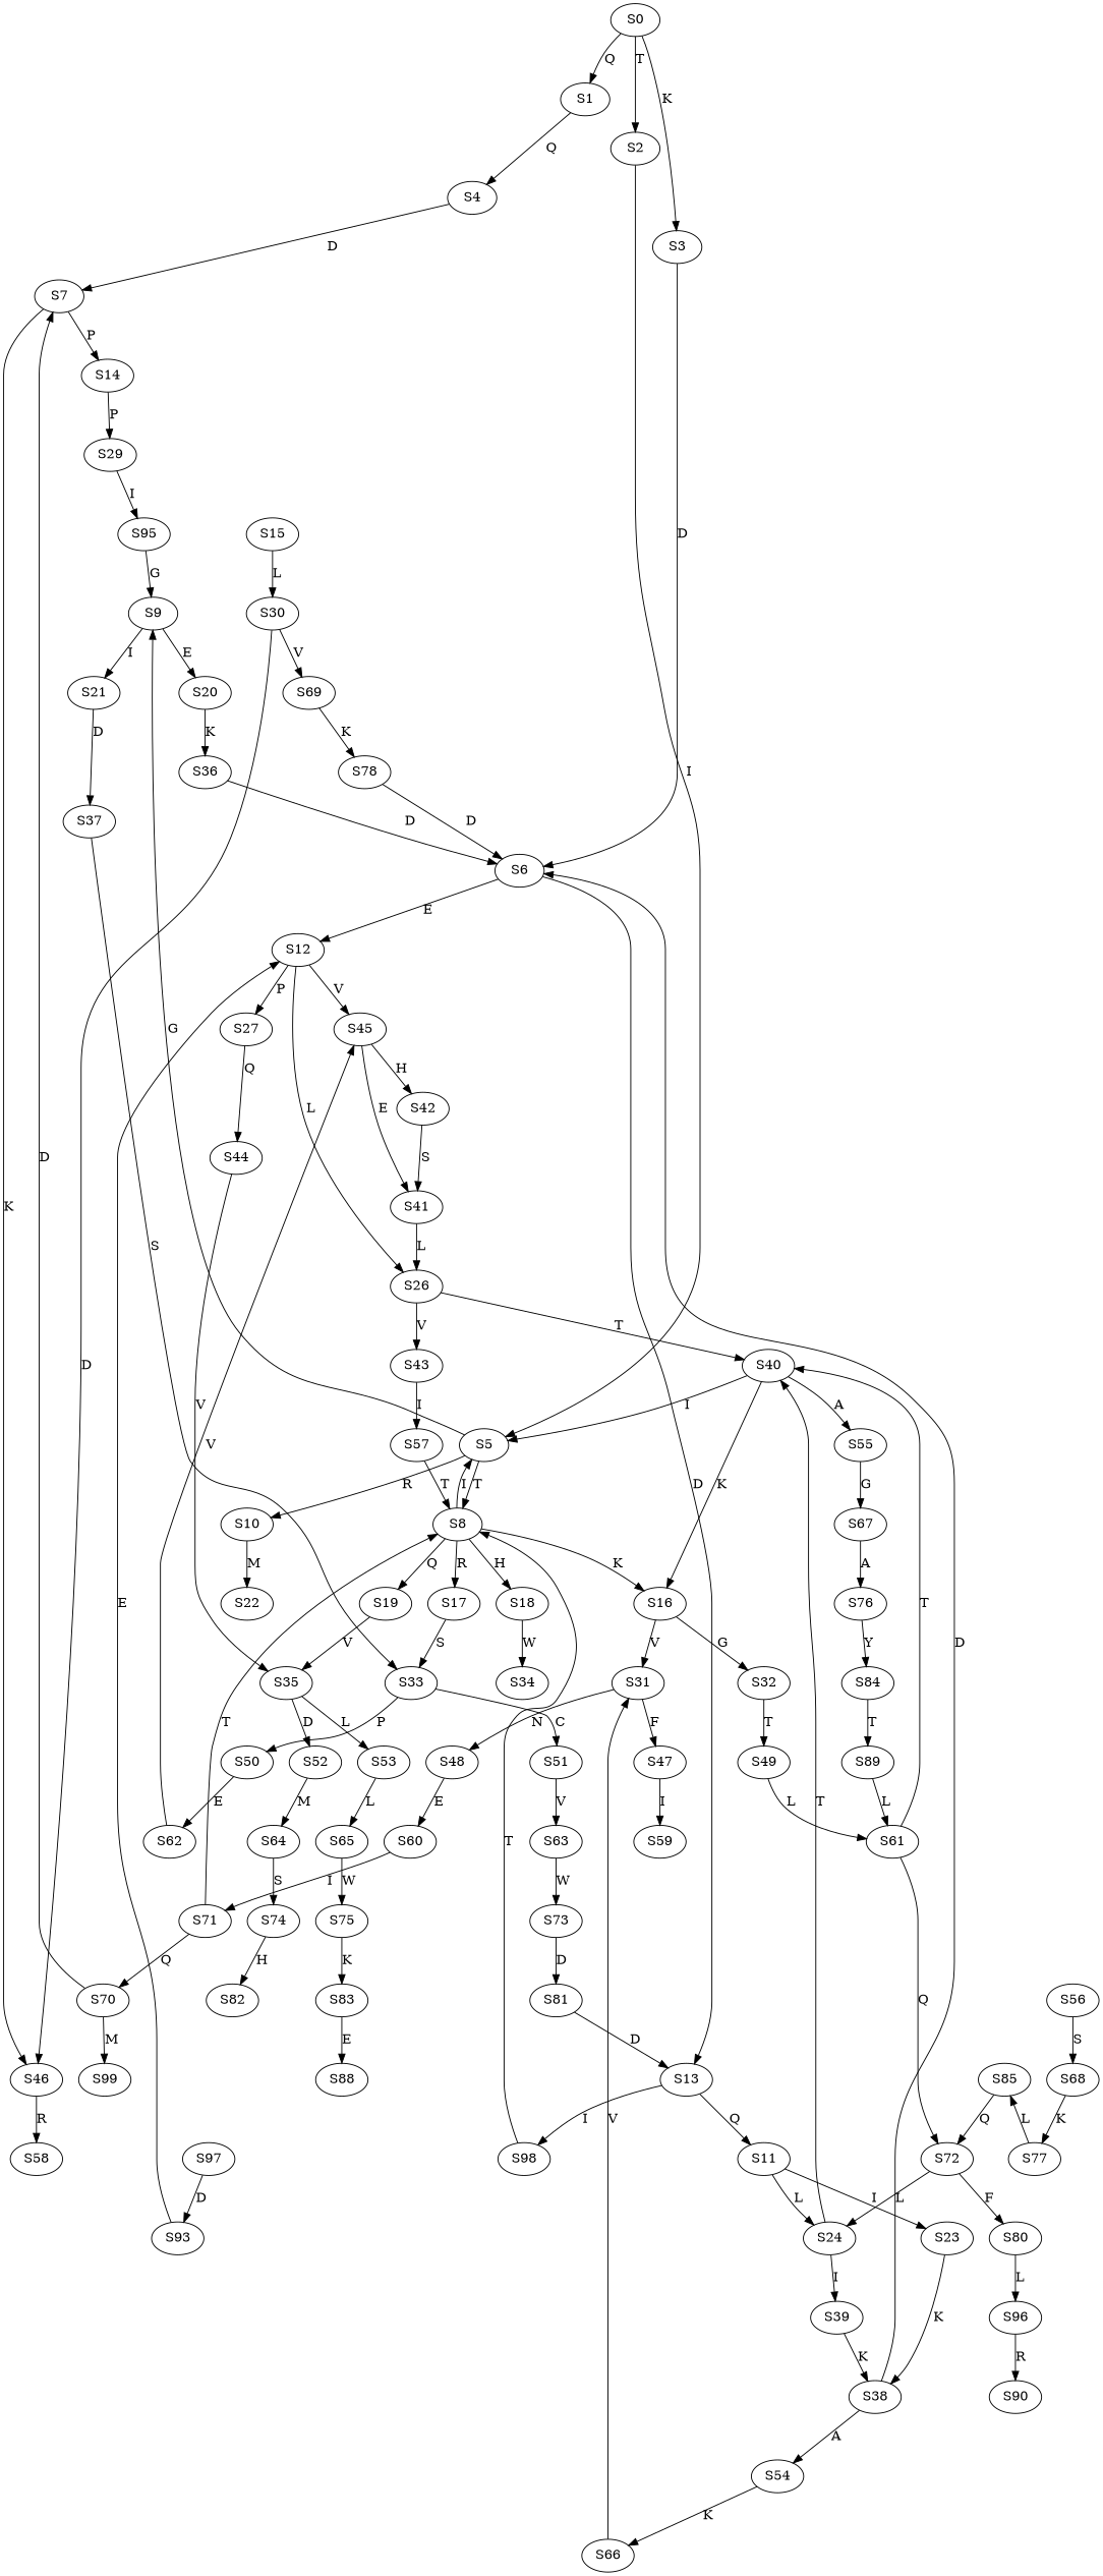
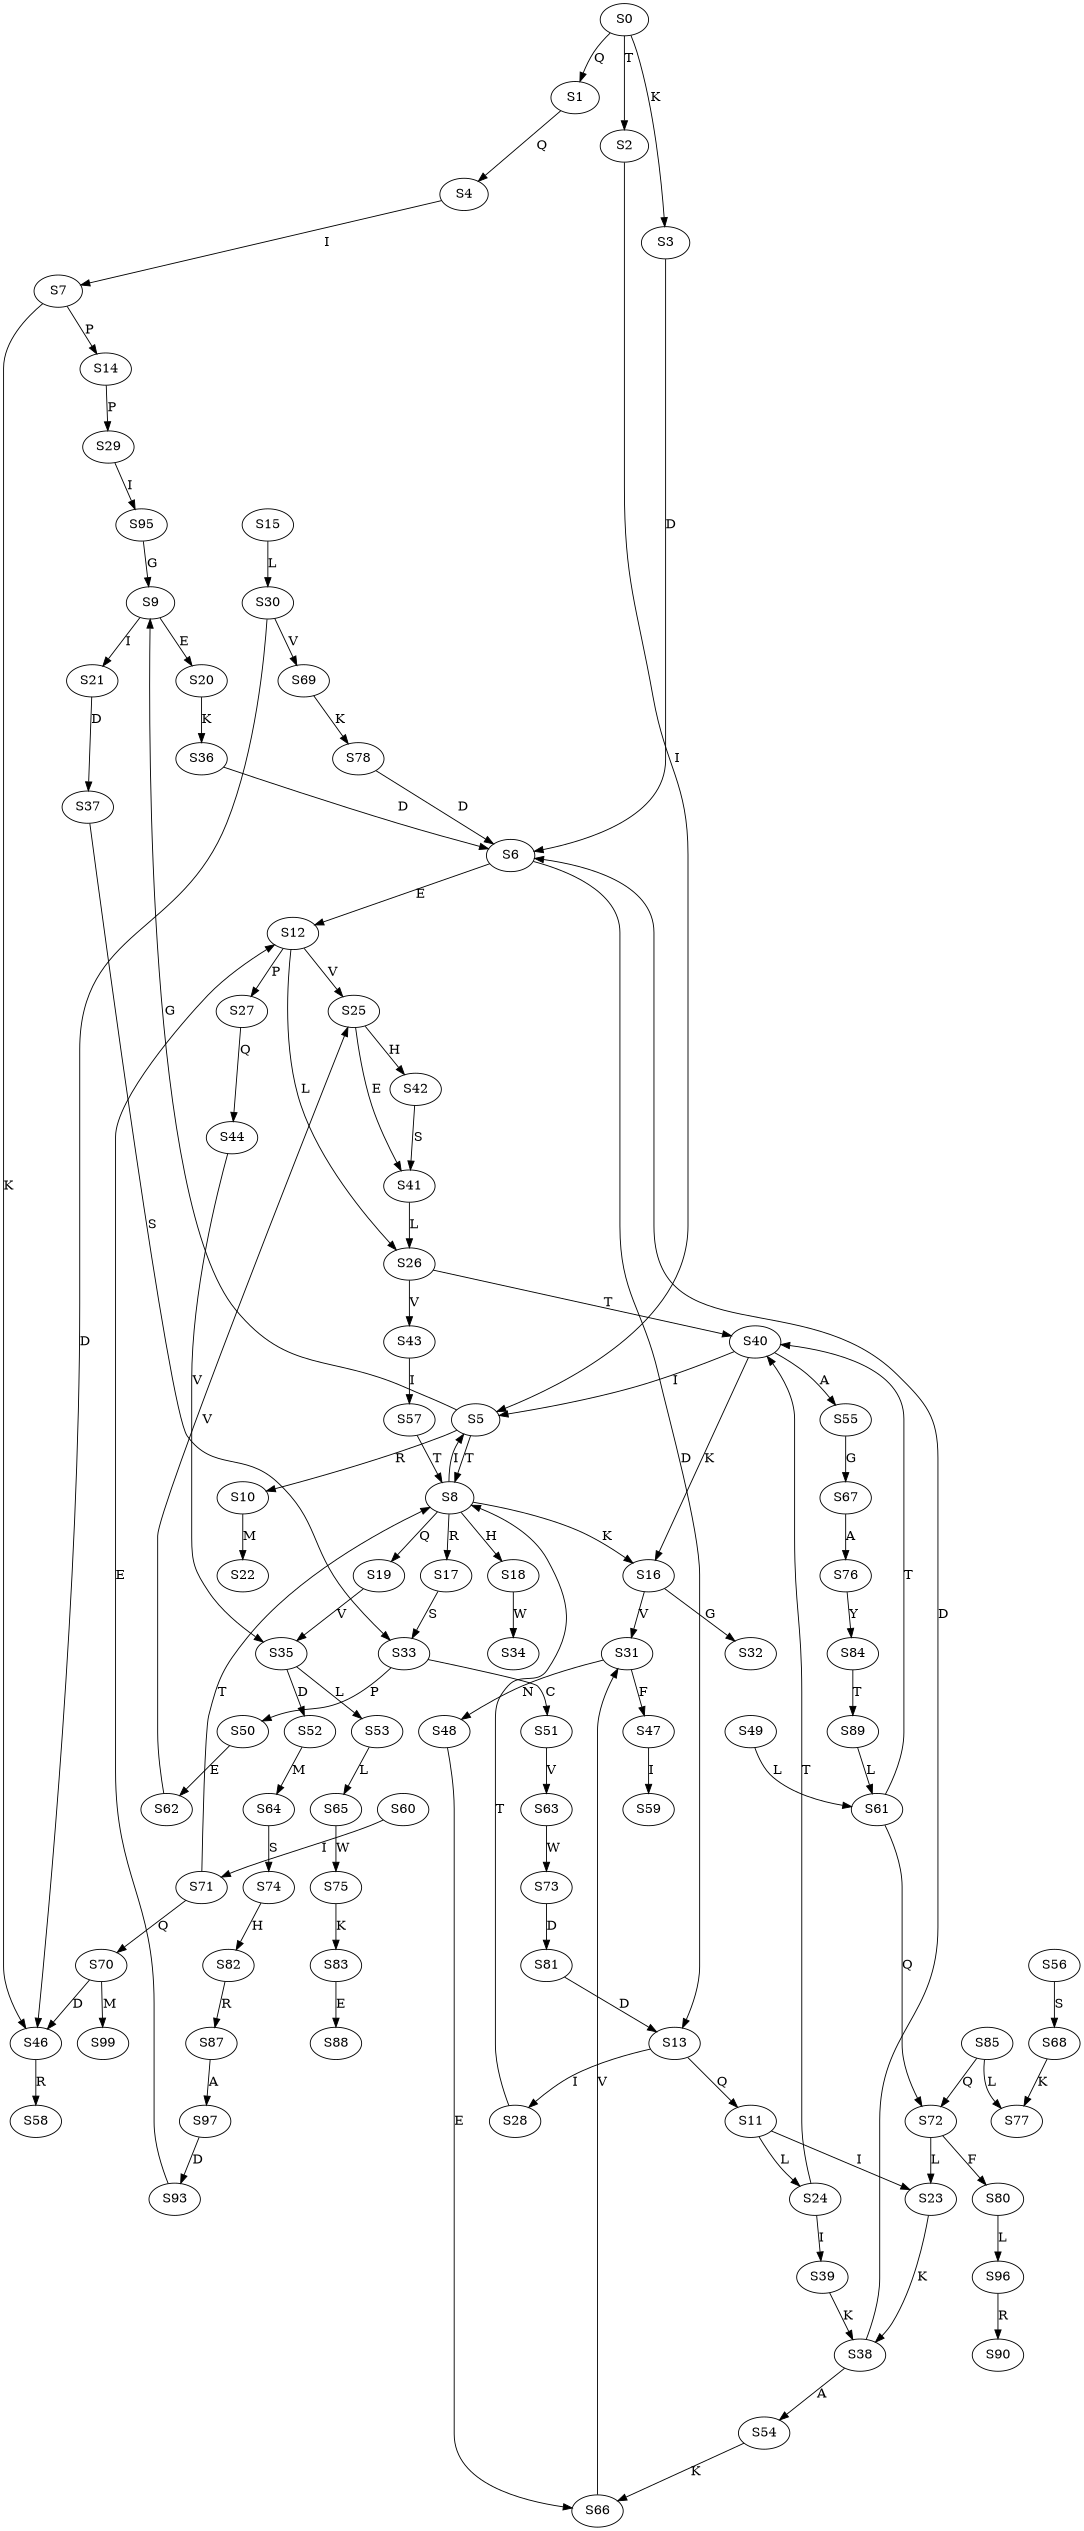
  strict digraph {
    S0
    S1
    S2
    S3
    S4
    S5
    S6
    S7
    S8
    S9
    S10
    S12
    S13
    S14
    S46
    S16
    S17
    S18
    S19
    S20
    S21
    S22
    S11
    S23
    S24
-   S25 [label=S45]
+   S25
    S26
    S27
-   S28 [label=S98]
+   S28
    S29
    S15
    S30
    S31
    S32
    S33
    S34
    S35
    S36
    S37
    S38
    S39
    S40
    S41
    S42
    S43
    S44
    n47 [label=S95]
    S69
    S47
    S48
    S49
    S50
    S51
    S52
    S53
    S54
    S55
    S57
    S58
    S59
    S60
    S61
    S62
    S63
    S64
    S65
    S66
    S67
    S56
    S68
    S71
    S72
    S73
    S74
    S75
    S76
    S77
    S78
    S70
    n80 [label=S99]
    S80
    S81
    S82
    S83
    S84
    S85
    n87 [label=S96]
+   S87
    S88
    S89
    S90
    n92 [label=S97]
    S93
    S0 -> S1 [label=Q]
    S0 -> S2 [label=T]
    S0 -> S3 [label=K]
    S1 -> S4 [label=Q]
    S2 -> S5 [label=I]
    S3 -> S6 [label=D]
-   S4 -> S7 [label=D]
+   S4 -> S7 [label=I]
    S5 -> S8 [label=T]
    S5 -> S9 [label=G]
    S5 -> S10 [label=R]
    S6 -> S12 [label=E]
    S6 -> S13 [label=D]
    S7 -> S14 [label=P]
    S7 -> S46 [label=K]
    S8 -> S5 [label=I]
    S8 -> S16 [label=K]
    S8 -> S17 [label=R]
    S8 -> S18 [label=H]
    S8 -> S19 [label=Q]
    S9 -> S20 [label=E]
    S9 -> S21 [label=I]
    S10 -> S22 [label=M]
    S12 -> S25 [label=V]
    S12 -> S26 [label=L]
    S12 -> S27 [label=P]
    S13 -> S11 [label=Q]
    S13 -> S28 [label=I]
    S14 -> S29 [label=P]
    S46 -> S58 [label=R]
    S16 -> S31 [label=V]
    S16 -> S32 [label=G]
    S17 -> S33 [label=S]
    S18 -> S34 [label=W]
    S19 -> S35 [label=V]
    S20 -> S36 [label=K]
    S21 -> S37 [label=D]
    S11 -> S23 [label=I]
    S11 -> S24 [label=L]
    S23 -> S38 [label=K]
    S24 -> S39 [label=I]
    S24 -> S40 [label=T]
    S25 -> S41 [label=E]
    S25 -> S42 [label=H]
    S26 -> S40 [label=T]
    S26 -> S43 [label=V]
    S27 -> S44 [label=Q]
    S28 -> S8 [label=T]
    S29 -> n47 [label=I]
    S15 -> S30 [label=L]
    S30 -> S46 [label=D]
    S30 -> S69 [label=V]
    S31 -> S47 [label=F]
    S31 -> S48 [label=N]
-   S32 -> S49 [label=T]
    S33 -> S50 [label=P]
    S33 -> S51 [label=C]
    S35 -> S52 [label=D]
    S35 -> S53 [label=L]
    S36 -> S6 [label=D]
    S37 -> S33 [label=S]
    S38 -> S6 [label=D]
    S38 -> S54 [label=A]
    S39 -> S38 [label=K]
    S40 -> S5 [label=I]
    S40 -> S16 [label=K]
    S40 -> S55 [label=A]
    S41 -> S26 [label=L]
    S42 -> S41 [label=S]
    S43 -> S57 [label=I]
    S44 -> S35 [label=V]
    n47 -> S9 [label=G]
    S69 -> S78 [label=K]
    S47 -> S59 [label=I]
-   S48 -> S60 [label=E]
+   S48 -> S66 [label=E]
    S49 -> S61 [label=L]
    S50 -> S62 [label=E]
    S51 -> S63 [label=V]
    S52 -> S64 [label=M]
    S53 -> S65 [label=L]
    S54 -> S66 [label=K]
    S55 -> S67 [label=G]
    S57 -> S8 [label=T]
    S60 -> S71 [label=I]
    S61 -> S40 [label=T]
    S61 -> S72 [label=Q]
    S62 -> S25 [label=V]
    S63 -> S73 [label=W]
    S64 -> S74 [label=S]
    S65 -> S75 [label=W]
    S66 -> S31 [label=V]
    S67 -> S76 [label=A]
    S56 -> S68 [label=S]
    S68 -> S77 [label=K]
    S71 -> S8 [label=T]
    S71 -> S70 [label=Q]
-   S72 -> S24 [label=L]
+   S72 -> S23 [label=L]
    S72 -> S80 [label=F]
    S73 -> S81 [label=D]
    S74 -> S82 [label=H]
    S75 -> S83 [label=K]
    S76 -> S84 [label=Y]
-   S77 -> S85 [label=L]
+   S85 -> S77 [label=L]
    S78 -> S6 [label=D]
-   S70 -> S7 [label=D]
+   S70 -> S46 [label=D]
    S70 -> n80 [label=M]
    S80 -> n87 [label=L]
    S81 -> S13 [label=D]
+   S82 -> S87 [label=R]
    S83 -> S88 [label=E]
    S84 -> S89 [label=T]
    S85 -> S72 [label=Q]
    n87 -> S90 [label=R]
+   S87 -> n92 [label=A]
    S89 -> S61 [label=L]
    n92 -> S93 [label=D]
    S93 -> S12 [label=E]
  }
